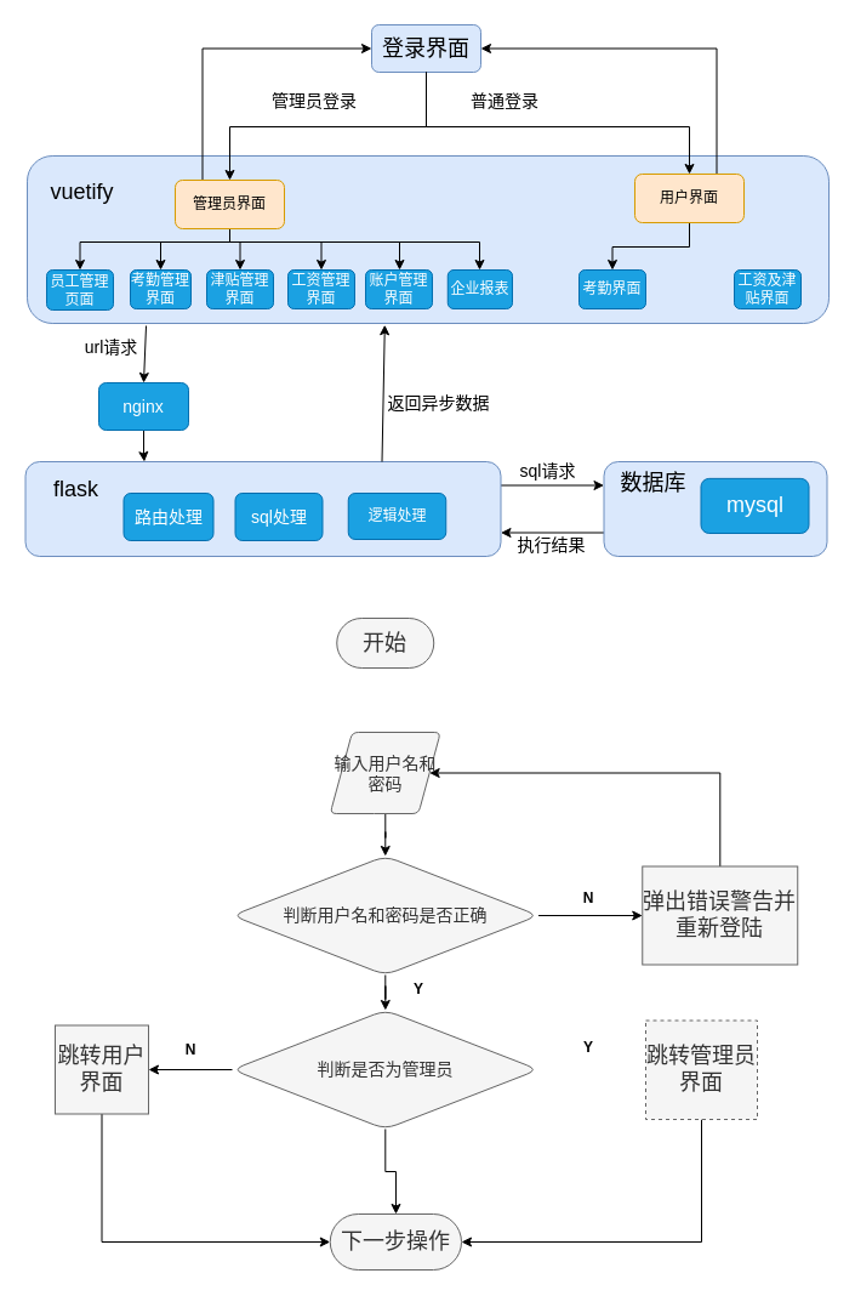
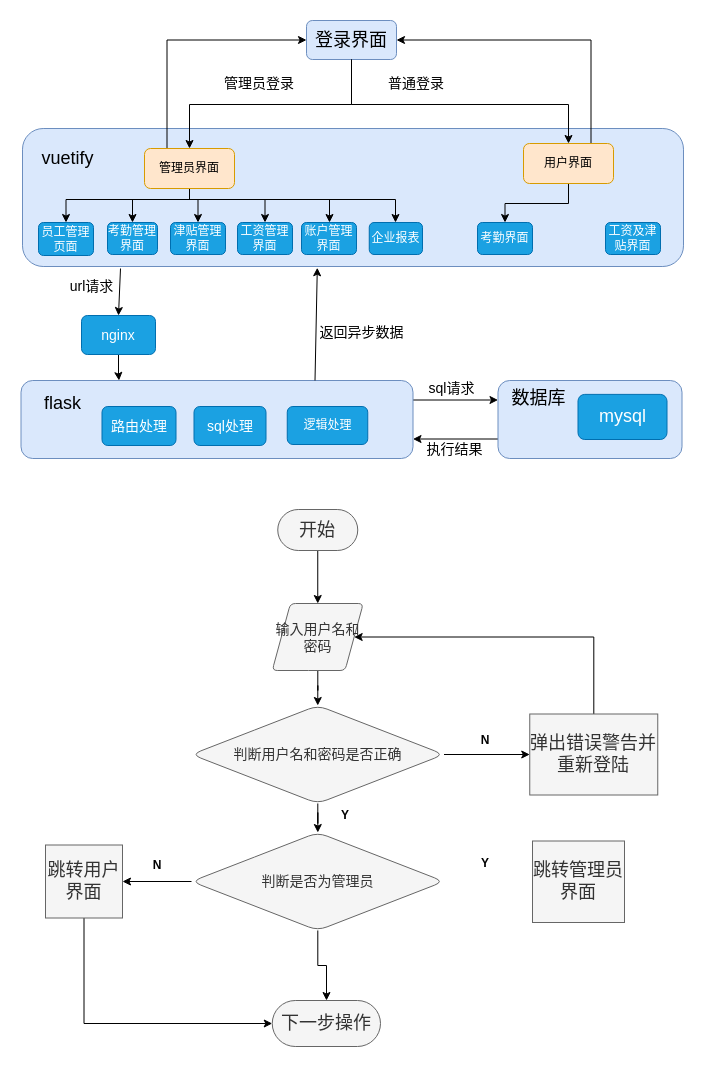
  <mxCell id="0" />
  <mxCell id="1" parent="0" />
  <mxCell id="2" style="edgeStyle=orthogonalEdgeStyle;rounded=0;orthogonalLoop=1;jettySize=auto;html=1;exitX=0;exitY=0.75;exitDx=0;exitDy=0;entryX=1;entryY=0.75;entryDx=0;entryDy=0;" parent="1" source="3" target="5" edge="1"><mxGeometry relative="1" as="geometry" /></mxCell>
  <mxCell id="3" value="" style="rounded=1;whiteSpace=wrap;html=1;fillColor=#dae8fc;strokeColor=#6c8ebf;" parent="1" vertex="1"><mxGeometry x="497.5" y="380" width="184" height="78" as="geometry" /></mxCell>
  <mxCell id="4" style="edgeStyle=orthogonalEdgeStyle;rounded=0;orthogonalLoop=1;jettySize=auto;html=1;exitX=1;exitY=0.25;exitDx=0;exitDy=0;entryX=0;entryY=0.25;entryDx=0;entryDy=0;" parent="1" source="5" target="3" edge="1"><mxGeometry relative="1" as="geometry"><mxPoint x="463.603" y="399.828" as="targetPoint" /></mxGeometry></mxCell>
  <mxCell id="5" value="" style="rounded=1;whiteSpace=wrap;html=1;fillColor=#dae8fc;strokeColor=#6c8ebf;" parent="1" vertex="1"><mxGeometry x="20.5" y="380" width="392" height="78" as="geometry" /></mxCell>
  <mxCell id="6" value="&lt;font style=&quot;font-size: 18px&quot;&gt;&lt;font&gt;登&lt;/font&gt;录界面&lt;/font&gt;" style="whiteSpace=wrap;html=1;fillColor=#dae8fc;strokeColor=#6c8ebf;rounded=1;" parent="1" vertex="1"><mxGeometry x="306" y="20" width="90" height="39" as="geometry" /></mxCell>
  <mxCell id="7" value="" style="rounded=1;whiteSpace=wrap;html=1;fillColor=#dae8fc;strokeColor=#6c8ebf;" parent="1" vertex="1"><mxGeometry x="22" y="128" width="661" height="138" as="geometry" /></mxCell>
  <mxCell id="8" value="&lt;font style=&quot;font-size: 18px&quot;&gt;vuetify&lt;/font&gt;" style="text;html=1;align=center;verticalAlign=middle;whiteSpace=wrap;rounded=0;" parent="1" vertex="1"><mxGeometry x="38" y="141" width="59" height="33" as="geometry" /></mxCell>
  <mxCell id="9" value="&lt;span style=&quot;font-size: 18px&quot;&gt;flask&lt;/span&gt;" style="text;html=1;strokeColor=none;fillColor=none;align=center;verticalAlign=middle;whiteSpace=wrap;rounded=0;" parent="1" vertex="1"><mxGeometry x="27.5" y="385" width="69" height="35" as="geometry" /></mxCell>
  <mxCell id="10" value="员工管理页面" style="rounded=1;whiteSpace=wrap;html=1;fillColor=#1ba1e2;strokeColor=#006EAF;fontColor=#ffffff;" parent="1" vertex="1"><mxGeometry x="38" y="222" width="55" height="33" as="geometry" /></mxCell>
  <mxCell id="11" value="考勤管理界面" style="rounded=1;whiteSpace=wrap;html=1;fillColor=#1ba1e2;strokeColor=#006EAF;fontColor=#ffffff;" parent="1" vertex="1"><mxGeometry x="107" y="222" width="50" height="32" as="geometry" /></mxCell>
  <mxCell id="12" value="津贴管理界面" style="rounded=1;whiteSpace=wrap;html=1;fillColor=#1ba1e2;strokeColor=#006EAF;fontColor=#ffffff;" parent="1" vertex="1"><mxGeometry x="170" y="222" width="55" height="32" as="geometry" /></mxCell>
  <mxCell id="13" value="工资管理界面" style="rounded=1;whiteSpace=wrap;html=1;fillColor=#1ba1e2;strokeColor=#006EAF;fontColor=#ffffff;" parent="1" vertex="1"><mxGeometry x="237" y="222" width="55" height="32" as="geometry" /></mxCell>
  <mxCell id="14" value="考勤界面" style="rounded=1;whiteSpace=wrap;html=1;fillColor=#1ba1e2;strokeColor=#006EAF;fontColor=#ffffff;" parent="1" vertex="1"><mxGeometry x="477" y="222" width="55" height="32" as="geometry" /></mxCell>
  <mxCell id="15" value="工资及津贴界面" style="rounded=1;whiteSpace=wrap;html=1;fillColor=#1ba1e2;strokeColor=#006EAF;fontColor=#ffffff;" parent="1" vertex="1"><mxGeometry x="605" y="222" width="55" height="32" as="geometry" /></mxCell>
  <mxCell id="16" style="edgeStyle=orthogonalEdgeStyle;rounded=0;orthogonalLoop=1;jettySize=auto;html=1;entryX=0.5;entryY=0;entryDx=0;entryDy=0;" parent="1" source="23" target="10" edge="1"><mxGeometry relative="1" as="geometry"><Array as="points"><mxPoint x="189" y="199" /><mxPoint x="66" y="199" /></Array></mxGeometry></mxCell>
  <mxCell id="17" style="edgeStyle=orthogonalEdgeStyle;rounded=0;orthogonalLoop=1;jettySize=auto;html=1;exitX=0.5;exitY=1;exitDx=0;exitDy=0;entryX=0.5;entryY=0;entryDx=0;entryDy=0;" parent="1" source="23" target="11" edge="1"><mxGeometry relative="1" as="geometry"><Array as="points"><mxPoint x="189" y="199" /><mxPoint x="132" y="199" /></Array></mxGeometry></mxCell>
  <mxCell id="18" style="edgeStyle=orthogonalEdgeStyle;rounded=0;orthogonalLoop=1;jettySize=auto;html=1;entryX=0.5;entryY=0;entryDx=0;entryDy=0;" parent="1" source="23" target="12" edge="1"><mxGeometry relative="1" as="geometry"><Array as="points"><mxPoint x="189" y="199" /><mxPoint x="198" y="199" /></Array></mxGeometry></mxCell>
  <mxCell id="19" style="edgeStyle=orthogonalEdgeStyle;rounded=0;orthogonalLoop=1;jettySize=auto;html=1;entryX=0.5;entryY=0;entryDx=0;entryDy=0;" parent="1" source="23" target="13" edge="1"><mxGeometry relative="1" as="geometry"><Array as="points"><mxPoint x="189" y="199" /><mxPoint x="264" y="199" /></Array></mxGeometry></mxCell>
  <mxCell id="20" style="edgeStyle=orthogonalEdgeStyle;rounded=0;orthogonalLoop=1;jettySize=auto;html=1;" parent="1" source="23" target="31" edge="1"><mxGeometry relative="1" as="geometry"><Array as="points"><mxPoint x="189" y="199" /><mxPoint x="329" y="199" /></Array></mxGeometry></mxCell>
  <mxCell id="21" style="edgeStyle=orthogonalEdgeStyle;rounded=0;orthogonalLoop=1;jettySize=auto;html=1;exitX=0.25;exitY=0;exitDx=0;exitDy=0;entryX=0;entryY=0.5;entryDx=0;entryDy=0;" parent="1" source="23" target="6" edge="1"><mxGeometry relative="1" as="geometry" /></mxCell>
  <mxCell id="22" style="edgeStyle=orthogonalEdgeStyle;rounded=0;orthogonalLoop=1;jettySize=auto;html=1;" parent="1" source="23" target="41" edge="1"><mxGeometry relative="1" as="geometry"><Array as="points"><mxPoint x="189" y="199" /><mxPoint x="395" y="199" /></Array></mxGeometry></mxCell>
  <mxCell id="23" value="管理员界面" style="rounded=1;whiteSpace=wrap;html=1;fillColor=#ffe6cc;strokeColor=#d79b00;" parent="1" vertex="1"><mxGeometry x="144" y="148" width="90" height="40" as="geometry" /></mxCell>
  <mxCell id="24" style="edgeStyle=orthogonalEdgeStyle;rounded=0;orthogonalLoop=1;jettySize=auto;html=1;exitX=0.75;exitY=0;exitDx=0;exitDy=0;entryX=1;entryY=0.5;entryDx=0;entryDy=0;" parent="1" source="26" target="6" edge="1"><mxGeometry relative="1" as="geometry" /></mxCell>
  <mxCell id="25" style="edgeStyle=orthogonalEdgeStyle;rounded=0;orthogonalLoop=1;jettySize=auto;html=1;entryX=0.5;entryY=0;entryDx=0;entryDy=0;" parent="1" source="26" target="14" edge="1"><mxGeometry relative="1" as="geometry" /></mxCell>
  <mxCell id="26" value="用户界面" style="rounded=1;whiteSpace=wrap;html=1;fillColor=#ffe6cc;strokeColor=#d79b00;" parent="1" vertex="1"><mxGeometry x="523" y="143" width="90" height="40" as="geometry" /></mxCell>
  <mxCell id="27" style="edgeStyle=orthogonalEdgeStyle;rounded=0;orthogonalLoop=1;jettySize=auto;html=1;exitX=0.5;exitY=1;exitDx=0;exitDy=0;" parent="1" source="6" target="23" edge="1"><mxGeometry relative="1" as="geometry"><mxPoint x="314" y="115.5" as="targetPoint" /><Array as="points"><mxPoint x="351" y="104" /><mxPoint x="189" y="104" /></Array></mxGeometry></mxCell>
  <mxCell id="28" style="edgeStyle=orthogonalEdgeStyle;rounded=0;orthogonalLoop=1;jettySize=auto;html=1;exitX=0.5;exitY=1;exitDx=0;exitDy=0;" parent="1" source="6" target="26" edge="1"><mxGeometry relative="1" as="geometry"><Array as="points"><mxPoint x="351" y="104" /><mxPoint x="568" y="104" /></Array></mxGeometry></mxCell>
  <mxCell id="29" value="&lt;font style=&quot;font-size: 14px&quot;&gt;普通登录&lt;/font&gt;" style="text;html=1;strokeColor=none;fillColor=none;align=center;verticalAlign=middle;whiteSpace=wrap;rounded=0;" parent="1" vertex="1"><mxGeometry x="386" y="75" width="60" height="16" as="geometry" /></mxCell>
  <mxCell id="30" value="&lt;font style=&quot;font-size: 14px&quot;&gt;管理员登录&lt;/font&gt;" style="text;html=1;strokeColor=none;fillColor=none;align=center;verticalAlign=middle;whiteSpace=wrap;rounded=0;" parent="1" vertex="1"><mxGeometry x="219" y="75" width="80" height="16" as="geometry" /></mxCell>
  <mxCell id="31" value="账户管理界面" style="rounded=1;whiteSpace=wrap;html=1;fillColor=#1ba1e2;strokeColor=#006EAF;fontColor=#ffffff;" parent="1" vertex="1"><mxGeometry x="301" y="222" width="55" height="32" as="geometry" /></mxCell>
  <mxCell id="32" value="&lt;font style=&quot;font-size: 14px&quot;&gt;返回异步数据&lt;/font&gt;" style="text;html=1;strokeColor=none;fillColor=none;align=center;verticalAlign=middle;whiteSpace=wrap;rounded=0;fontSize=14;" parent="1" vertex="1"><mxGeometry x="315" y="321" width="92.5" height="22" as="geometry" /></mxCell>
  <mxCell id="33" value="&lt;font style=&quot;font-size: 14px&quot;&gt;url请求&lt;/font&gt;" style="text;html=1;strokeColor=none;fillColor=none;align=center;verticalAlign=middle;whiteSpace=wrap;rounded=0;fontSize=14;" parent="1" vertex="1"><mxGeometry x="45" y="275" width="92.5" height="22" as="geometry" /></mxCell>
  <mxCell id="34" value="&lt;font style=&quot;font-size: 14px&quot;&gt;路由处理&lt;/font&gt;" style="rounded=1;whiteSpace=wrap;html=1;fillColor=#1ba1e2;strokeColor=#006EAF;fontColor=#ffffff;" parent="1" vertex="1"><mxGeometry x="101.5" y="406" width="74" height="39" as="geometry" /></mxCell>
  <mxCell id="35" value="&lt;font style=&quot;font-size: 14px&quot;&gt;sql处理&lt;/font&gt;" style="rounded=1;whiteSpace=wrap;html=1;fillColor=#1ba1e2;strokeColor=#006EAF;fontColor=#ffffff;" parent="1" vertex="1"><mxGeometry x="193.5" y="406" width="72" height="39" as="geometry" /></mxCell>
  <mxCell id="36" value="逻辑处理" style="rounded=1;whiteSpace=wrap;html=1;fillColor=#1ba1e2;strokeColor=#006EAF;fontColor=#ffffff;" parent="1" vertex="1"><mxGeometry x="286.75" y="406" width="80.5" height="38" as="geometry" /></mxCell>
  <mxCell id="37" value="&lt;font style=&quot;font-size: 18px&quot;&gt;mysql&lt;/font&gt;" style="rounded=1;whiteSpace=wrap;html=1;fillColor=#1ba1e2;strokeColor=#006EAF;fontColor=#ffffff;" parent="1" vertex="1"><mxGeometry x="577.5" y="393.88" width="89" height="45.12" as="geometry" /></mxCell>
  <mxCell id="38" value="&lt;span style=&quot;font-size: 18px&quot;&gt;数据库&lt;/span&gt;" style="text;html=1;strokeColor=none;fillColor=none;align=center;verticalAlign=middle;whiteSpace=wrap;rounded=0;" parent="1" vertex="1"><mxGeometry x="503.5" y="380" width="69" height="35" as="geometry" /></mxCell>
  <mxCell id="39" value="&lt;font style=&quot;font-size: 14px&quot;&gt;sql请求&lt;/font&gt;" style="text;html=1;strokeColor=none;fillColor=none;align=center;verticalAlign=middle;whiteSpace=wrap;rounded=0;fontSize=14;" parent="1" vertex="1"><mxGeometry x="405" y="377" width="92.5" height="22" as="geometry" /></mxCell>
  <mxCell id="40" value="&lt;font style=&quot;font-size: 14px&quot;&gt;执行结果&lt;/font&gt;" style="text;html=1;strokeColor=none;fillColor=none;align=center;verticalAlign=middle;whiteSpace=wrap;rounded=0;fontSize=14;" parent="1" vertex="1"><mxGeometry x="407.5" y="438.13" width="92.5" height="22" as="geometry" /></mxCell>
  <mxCell id="41" value="企业报表" style="rounded=1;whiteSpace=wrap;html=1;fillColor=#1ba1e2;strokeColor=#006EAF;fontColor=#ffffff;" parent="1" vertex="1"><mxGeometry x="368.75" y="222" width="53.25" height="32" as="geometry" /></mxCell>
  <mxCell id="42" value="" style="endArrow=classic;html=1;entryX=0.5;entryY=0;entryDx=0;entryDy=0;" parent="1" target="66" edge="1"><mxGeometry width="50" height="50" relative="1" as="geometry"><mxPoint x="120" y="268" as="sourcePoint" /><mxPoint x="119" y="312" as="targetPoint" /></mxGeometry></mxCell>
  <mxCell id="43" value="" style="endArrow=classic;html=1;entryX=0.446;entryY=1.009;entryDx=0;entryDy=0;entryPerimeter=0;exitX=0.75;exitY=0;exitDx=0;exitDy=0;" parent="1" source="5" target="7" edge="1"><mxGeometry width="50" height="50" relative="1" as="geometry"><mxPoint x="317" y="310" as="sourcePoint" /><mxPoint x="266" y="279" as="targetPoint" /></mxGeometry></mxCell>
  <mxCell id="44" style="edgeStyle=orthogonalEdgeStyle;rounded=0;orthogonalLoop=1;jettySize=auto;html=1;entryX=1;entryY=0.5;entryDx=0;entryDy=0;" parent="1" source="45" target="49" edge="1"><mxGeometry relative="1" as="geometry"><Array as="points"><mxPoint x="593.25" y="637" /></Array></mxGeometry></mxCell>
  <mxCell id="45" value="&lt;font style=&quot;font-size: 18px&quot;&gt;弹出错误警告并重新登陆&lt;/font&gt;" style="rounded=0;whiteSpace=wrap;html=1;fillColor=#f5f5f5;strokeColor=#666666;fontColor=#333333;" parent="1" vertex="1"><mxGeometry x="529.25" y="713.5" width="128" height="81" as="geometry" /></mxCell>
+ <mxCell id="46" style="edgeStyle=orthogonalEdgeStyle;rounded=0;orthogonalLoop=1;jettySize=auto;html=1;" parent="1" source="47" target="49" edge="1"><mxGeometry relative="1" as="geometry" /></mxCell>
  <mxCell id="47" value="&lt;font style=&quot;font-size: 18px&quot;&gt;开始&lt;/font&gt;" style="rounded=1;whiteSpace=wrap;html=1;arcSize=50;fillColor=#f5f5f5;strokeColor=#666666;fontColor=#333333;" parent="1" vertex="1"><mxGeometry x="277.25" y="509" width="80" height="41" as="geometry" /></mxCell>
  <mxCell id="48" style="edgeStyle=orthogonalEdgeStyle;rounded=0;orthogonalLoop=1;jettySize=auto;html=1;entryX=0.5;entryY=0;entryDx=0;entryDy=0;" parent="1" source="49" target="52" edge="1"><mxGeometry relative="1" as="geometry" /></mxCell>
  <mxCell id="49" value="&lt;font style=&quot;font-size: 14px&quot;&gt;输入用户名和密码&lt;/font&gt;" style="shape=parallelogram;perimeter=parallelogramPerimeter;whiteSpace=wrap;html=1;rounded=1;arcSize=10;fillColor=#f5f5f5;strokeColor=#666666;fontColor=#333333;" parent="1" vertex="1"><mxGeometry x="271.75" y="603" width="91" height="67" as="geometry" /></mxCell>
  <mxCell id="50" style="edgeStyle=orthogonalEdgeStyle;rounded=0;orthogonalLoop=1;jettySize=auto;html=1;" parent="1" source="52" target="55" edge="1"><mxGeometry relative="1" as="geometry"><mxPoint x="317.25" y="842" as="targetPoint" /></mxGeometry></mxCell>
  <mxCell id="51" style="edgeStyle=orthogonalEdgeStyle;rounded=0;orthogonalLoop=1;jettySize=auto;html=1;entryX=0;entryY=0.5;entryDx=0;entryDy=0;" parent="1" source="52" target="45" edge="1"><mxGeometry relative="1" as="geometry"><mxPoint x="550.191" y="754" as="targetPoint" /></mxGeometry></mxCell>
  <mxCell id="52" value="&lt;font style=&quot;font-size: 14px&quot;&gt;判断用户名和密码是否正确&lt;/font&gt;" style="rhombus;whiteSpace=wrap;html=1;rounded=1;fillColor=#f5f5f5;strokeColor=#666666;fontColor=#333333;" parent="1" vertex="1"><mxGeometry x="191" y="705" width="252.5" height="98" as="geometry" /></mxCell>
  <mxCell id="53" style="edgeStyle=orthogonalEdgeStyle;rounded=0;orthogonalLoop=1;jettySize=auto;html=1;" parent="1" source="55" target="64" edge="1"><mxGeometry relative="1" as="geometry" /></mxCell>
  <mxCell id="54" style="edgeStyle=orthogonalEdgeStyle;rounded=0;orthogonalLoop=1;jettySize=auto;html=1;" parent="1" source="55" target="60" edge="1"><mxGeometry relative="1" as="geometry" /></mxCell>
  <mxCell id="55" value="&lt;span style=&quot;font-size: 14px&quot;&gt;判断是否为管理员&lt;/span&gt;" style="rhombus;whiteSpace=wrap;html=1;rounded=1;fillColor=#f5f5f5;strokeColor=#666666;fontColor=#333333;" parent="1" vertex="1"><mxGeometry x="191" y="832" width="252.5" height="98" as="geometry" /></mxCell>
  <mxCell id="56" value="&lt;b&gt;Y&lt;/b&gt;" style="text;html=1;strokeColor=none;fillColor=none;align=center;verticalAlign=middle;whiteSpace=wrap;rounded=0;" parent="1" vertex="1"><mxGeometry x="325.25" y="805" width="40" height="20" as="geometry" /></mxCell>
- <mxCell id="57" style="edgeStyle=orthogonalEdgeStyle;rounded=0;orthogonalLoop=1;jettySize=auto;html=1;entryX=1;entryY=0.5;entryDx=0;entryDy=0;" parent="1" source="58" target="64" edge="1"><mxGeometry relative="1" as="geometry"><Array as="points"><mxPoint x="578" y="1023" /></Array></mxGeometry></mxCell>
- <mxCell id="58" value="&lt;span style=&quot;font-size: 18px&quot;&gt;跳转管理员界面&lt;/span&gt;" style="rounded=0;whiteSpace=wrap;html=1;fillColor=#f5f5f5;strokeColor=#666666;fontColor=#333333;dashed=1;" parent="1" vertex="1"><mxGeometry x="532" y="840.5" width="92" height="81.5" as="geometry" /></mxCell>
+ <mxCell id="58" value="&lt;span style=&quot;font-size: 18px&quot;&gt;跳转管理员界面&lt;/span&gt;" style="rounded=0;whiteSpace=wrap;html=1;fillColor=#f5f5f5;strokeColor=#666666;fontColor=#333333;" parent="1" vertex="1"><mxGeometry x="532" y="840.5" width="92" height="81.5" as="geometry" /></mxCell>
  <mxCell id="59" style="edgeStyle=orthogonalEdgeStyle;rounded=0;orthogonalLoop=1;jettySize=auto;html=1;entryX=0;entryY=0.5;entryDx=0;entryDy=0;" parent="1" source="60" target="64" edge="1"><mxGeometry relative="1" as="geometry"><mxPoint x="83.5" y="1014.059" as="targetPoint" /><Array as="points"><mxPoint x="83" y="1023" /></Array></mxGeometry></mxCell>
  <mxCell id="60" value="&lt;span style=&quot;font-size: 18px&quot;&gt;跳转用户界面&lt;/span&gt;" style="rounded=0;whiteSpace=wrap;html=1;fillColor=#f5f5f5;strokeColor=#666666;fontColor=#333333;" parent="1" vertex="1"><mxGeometry x="45" y="844.5" width="77" height="73" as="geometry" /></mxCell>
  <mxCell id="61" value="&lt;b&gt;Y&lt;/b&gt;" style="text;html=1;strokeColor=none;fillColor=none;align=center;verticalAlign=middle;whiteSpace=wrap;rounded=0;" parent="1" vertex="1"><mxGeometry x="465" y="853" width="40" height="20" as="geometry" /></mxCell>
  <mxCell id="62" value="&lt;b&gt;N&lt;/b&gt;" style="text;html=1;strokeColor=none;fillColor=none;align=center;verticalAlign=middle;whiteSpace=wrap;rounded=0;" parent="1" vertex="1"><mxGeometry x="137" y="855" width="40" height="20" as="geometry" /></mxCell>
  <mxCell id="63" value="&lt;b&gt;N&lt;/b&gt;" style="text;html=1;strokeColor=none;fillColor=none;align=center;verticalAlign=middle;whiteSpace=wrap;rounded=0;" parent="1" vertex="1"><mxGeometry x="465" y="730" width="40" height="20" as="geometry" /></mxCell>
  <mxCell id="64" value="&lt;font style=&quot;font-size: 18px&quot;&gt;下一步操作&lt;/font&gt;" style="rounded=1;whiteSpace=wrap;html=1;arcSize=50;fillColor=#f5f5f5;strokeColor=#666666;fontColor=#333333;" parent="1" vertex="1"><mxGeometry x="271.75" y="1000" width="108.25" height="46" as="geometry" /></mxCell>
  <mxCell id="65" style="edgeStyle=orthogonalEdgeStyle;rounded=0;orthogonalLoop=1;jettySize=auto;html=1;entryX=0.25;entryY=0;entryDx=0;entryDy=0;" parent="1" source="66" target="5" edge="1"><mxGeometry relative="1" as="geometry" /></mxCell>
  <mxCell id="66" value="&lt;span style=&quot;font-size: 14px&quot;&gt;nginx&lt;/span&gt;" style="rounded=1;whiteSpace=wrap;html=1;fillColor=#1ba1e2;strokeColor=#006EAF;fontColor=#ffffff;" parent="1" vertex="1"><mxGeometry x="81" y="315" width="74" height="39" as="geometry" /></mxCell>
